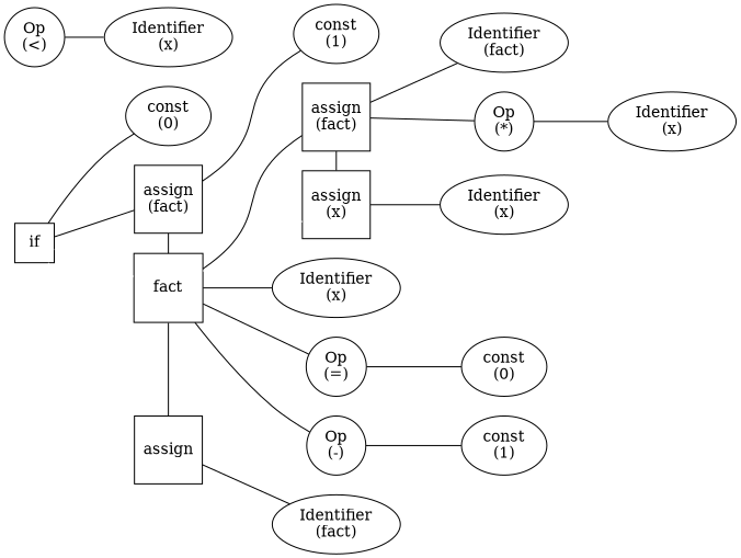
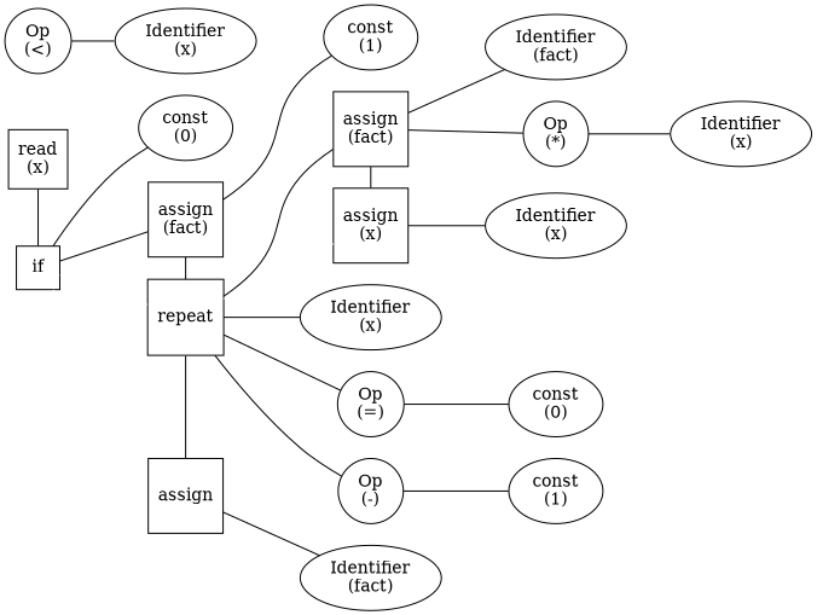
  graph {
    rankdir=LR
+   n1 [label="read\n(x)" shape=square]
    n2 [label=if shape=square]
    n3 [label="const\n(0)"]
    n4 [label="assign\n(fact)" shape=square]
-   n5 [label=fact shape=square]
+   n5 [label=repeat shape=square]
    n6 [label=assign shape=square]
    n7 [label="Op\n(<)"]
    n8 [label="Identifier\n(x)"]
    n9 [label="const\n(1)"]
    n10 [label="assign\n(fact)" shape=square]
    n11 [label="assign\n(x)" shape=square]
    n12 [label="Identifier\n(x)"]
    n13 [label="Op\n(=)"]
    n14 [label="Op\n(-)"]
    n15 [label="Identifier\n(fact)"]
    n16 [label="Identifier\n(fact)"]
    n17 [label="Op\n(*)"]
    n18 [label="Identifier\n(x)"]
    n19 [label="const\n(0)"]
    n20 [label="Identifier\n(x)"]
    n21 [label="const\n(1)"]
+   n1 -- n2 [constraint=false]
    n2 -- n3
    n2 -- n4
    n2 -- n5 [color=white style=dashed]
    n2 -- n6 [color=white style=dashed]
    n4 -- n5 [constraint=false]
    n4 -- n9
    n5 -- n6 [constraint=false]
    n5 -- n10
    n5 -- n11 [color=white style=dashed]
    n5 -- n12
    n5 -- n13
    n5 -- n14
    n6 -- n15
    n7 -- n8
    n10 -- n11 [constraint=false]
    n10 -- n16
    n10 -- n17
    n11 -- n18
    n13 -- n19
    n14 -- n21
    n17 -- n20
  }
